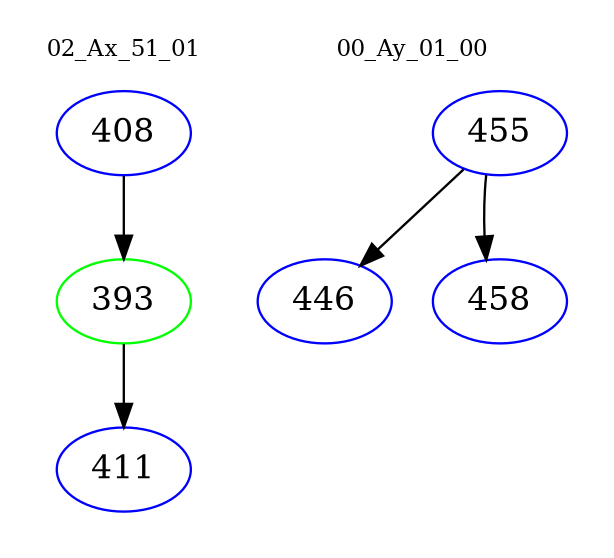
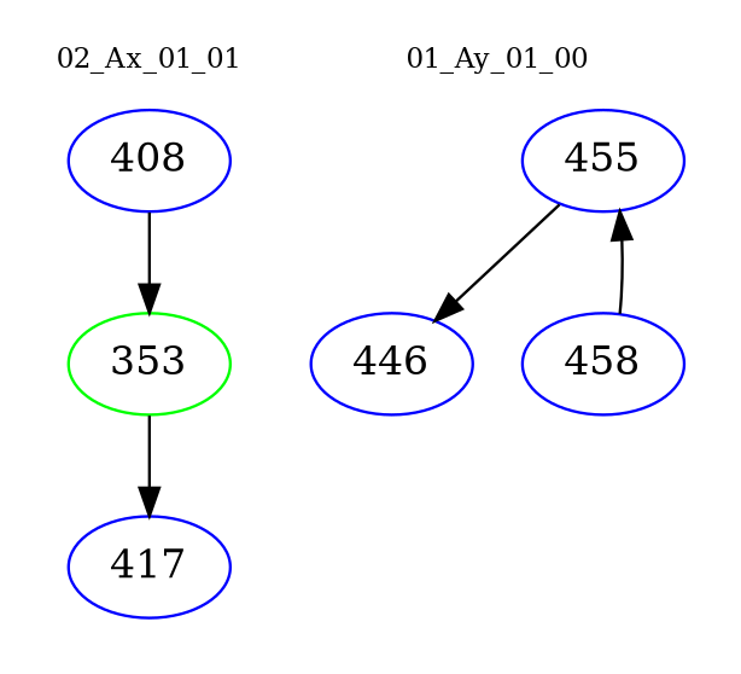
  digraph {
    node [color=blue]
    edge [color=black]
    n1 [label=408]
-   n2 [color=green label=393]
-   n3 [label=411]
+   n2 [color=green label=353]
+   n3 [label=417]
    n4 [label=455]
    n5 [label=446]
    n6 [label=458]
    subgraph cluster_1 {
      color=white
      fontsize=10
-     label="02_Ax_51_01"
+     label="02_Ax_01_01"
      n1
      n2
      n3
    }
    subgraph cluster_2 {
      color=white
      fontsize=10
-     label="00_Ay_01_00"
+     label="01_Ay_01_00"
      n4
      n5
      n6
    }
    n1 -> n2
    n2 -> n3
    n4 -> n5
-   n4 -> n6
+   n6 -> n4
  }
